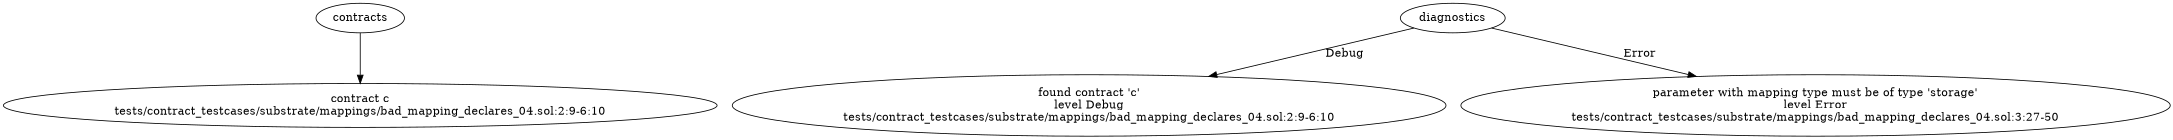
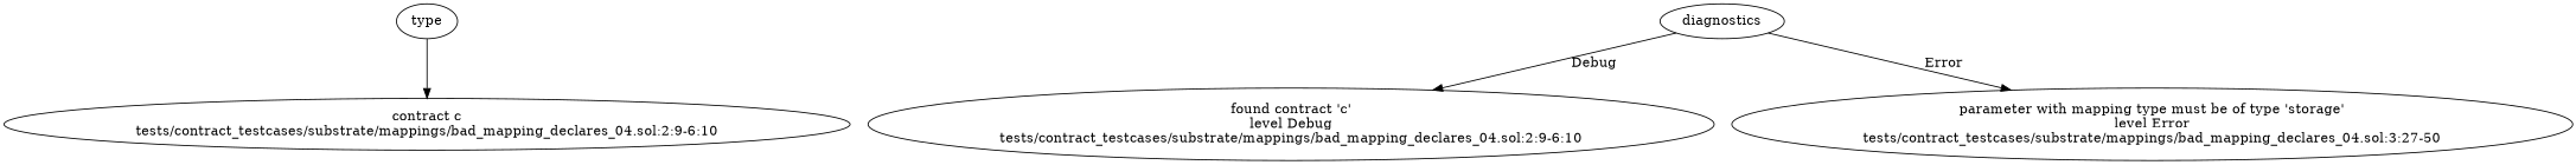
  strict digraph {
    n1 [label="contract c\ntests/contract_testcases/substrate/mappings/bad_mapping_declares_04.sol:2:9-6:10"]
    n2 [label="found contract 'c'\nlevel Debug\ntests/contract_testcases/substrate/mappings/bad_mapping_declares_04.sol:2:9-6:10"]
    n3 [label="parameter with mapping type must be of type 'storage'\nlevel Error\ntests/contract_testcases/substrate/mappings/bad_mapping_declares_04.sol:3:27-50"]
-   contracts
+   contracts [label=type]
    diagnostics
    contracts -> n1
    diagnostics -> n2 [label=Debug]
    diagnostics -> n3 [label=Error]
  }
